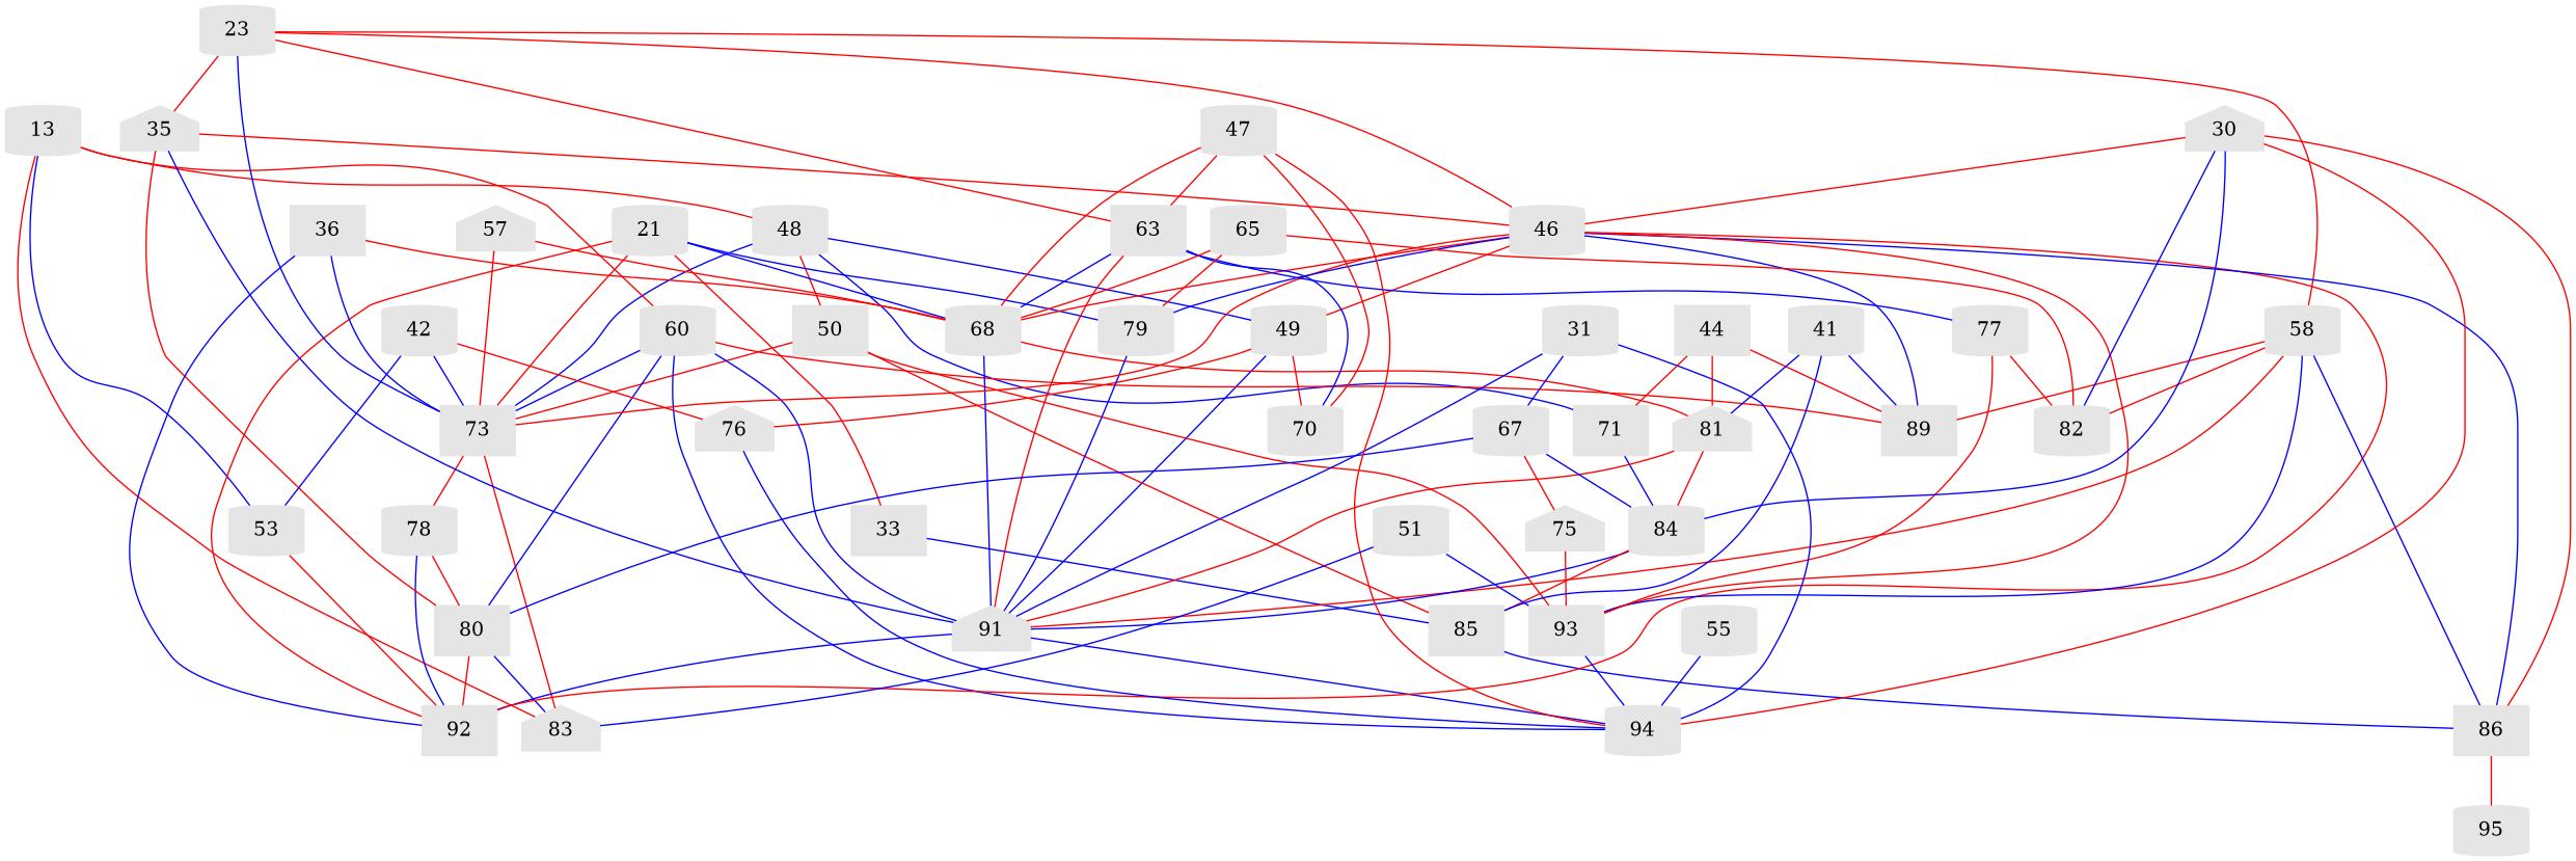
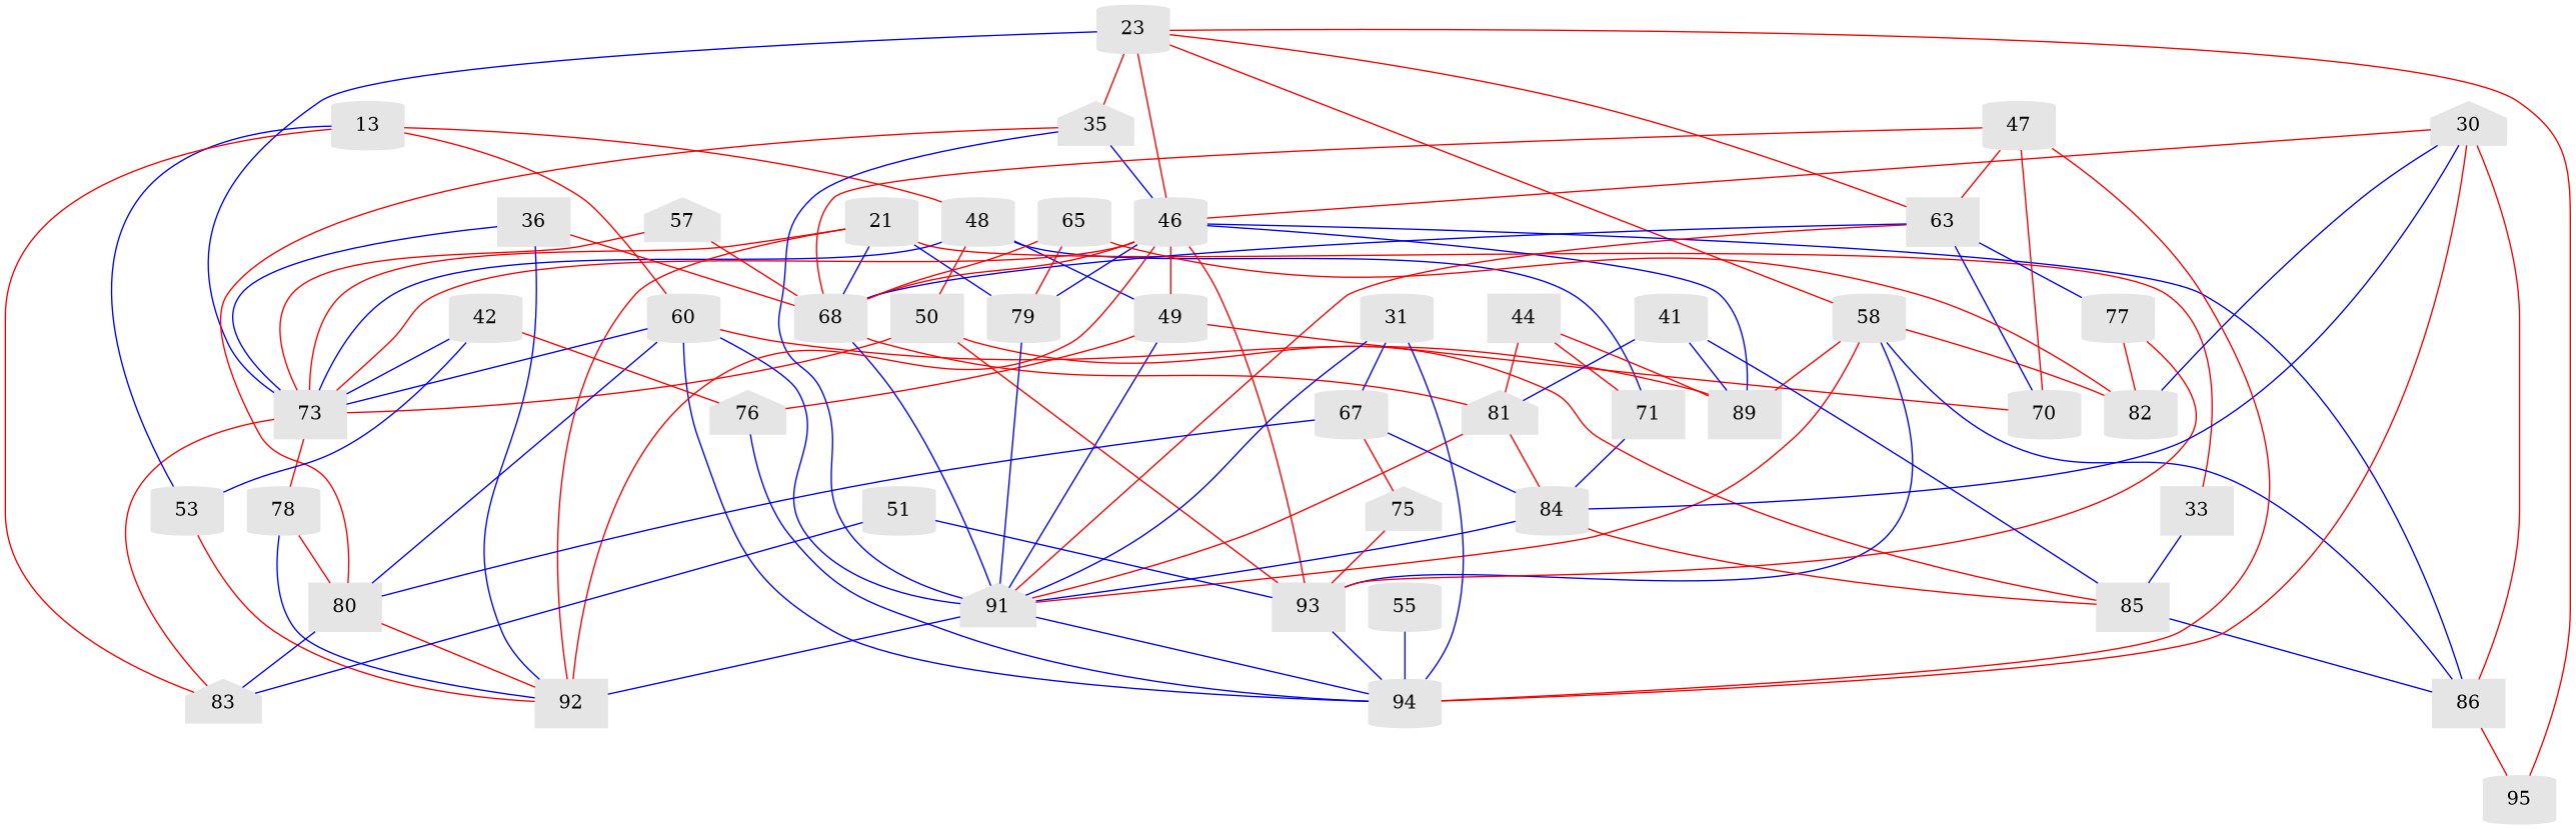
  graph {
    node [color=gray90 shape=cylinder style=filled]
    edge [color=red]
    48 [super="+37"]
    73 [shape=box super="+22+41"]
    71 [shape=box super="+1"]
    49 [super="+7"]
    50 [shape=box super="+20"]
    13
    53
    60 [super="+11"]
    83 [shape=house]
    92 [shape=box super="+16+90"]
    94 [super="+45"]
    91 [shape=house super="+43+69+88+74"]
    80 [shape=box super="+56"]
    89 [shape=box super="+54"]
    33 [shape=box]
    21
    68 [super="+9+40"]
    79 [super="+4"]
    85 [shape=box]
    81 [shape=house]
    78
    23 [super="+12"]
    35 [shape=house super="+34"]
    46 [super="+10+28+27"]
    58 [super="+6"]
    63 [shape=box super="+32"]
    95
    86 [shape=box super="+26+3"]
    93 [shape=box super="+59"]
    82
    70
    77 [super="+25"]
    30 [shape=house]
    84 [super="+64"]
    31 [super="+17"]
    67
    75 [shape=house]
    n38 [label=36 shape=box]
    42 [super="+5"]
    76 [shape=house]
    44 [shape=box]
    47 [super="+18"]
    51
    55
    57 [shape=house]
    n46 [label=41 super="+36"]
    65
    48 -- 73 [color=blue weight=2]
    48 -- 71 [color=blue]
    48 -- 49 [color=blue]
    48 -- 50
    73 -- 83
    73 -- 78
    71 -- 84 [color=blue]
    49 -- 91 [color=blue]
    49 -- 70 [weight=2]
    49 -- 76
    50 -- 73
    50 -- 85
    50 -- 93 [weight=2]
    13 -- 48
    13 -- 53 [color=blue]
    13 -- 60
    13 -- 83
    53 -- 92 [weight=2]
    60 -- 73 [color=blue]
    60 -- 94 [color=blue]
    60 -- 91 [color=blue]
    60 -- 80 [color=blue weight=2]
    60 -- 89
    91 -- 92 [color=blue weight=6]
    91 -- 94 [color=blue]
    80 -- 83 [color=blue]
    80 -- 92
    33 -- 85 [color=blue]
    21 -- 73 [weight=3]
    21 -- 92
    21 -- 33
    21 -- 68 [color=blue]
    21 -- 79 [color=blue]
    68 -- 91 [color=blue weight=2]
    68 -- 81
    79 -- 91 [color=blue weight=2]
    85 -- 86 [color=blue weight=2]
    81 -- 91
    81 -- 84 [weight=2]
    78 -- 92 [color=blue]
    78 -- 80
    23 -- 73 [color=blue weight=2]
    23 -- 35 [weight=2]
    23 -- 46
    23 -- 58
    23 -- 63
+   23 -- 95
    35 -- 91 [color=blue]
    35 -- 80
-   35 -- 46
+   35 -- 46 [color=blue]
    46 -- 73 [weight=2]
    46 -- 49 [weight=2]
    46 -- 92
    46 -- 89 [color=blue]
    46 -- 68 [weight=2]
    46 -- 79 [color=blue]
    46 -- 86 [color=blue]
    46 -- 93
    58 -- 91
    58 -- 89
    58 -- 86 [color=blue]
    58 -- 93 [color=blue]
    58 -- 82
    63 -- 91
    63 -- 68 [color=blue]
    63 -- 70 [color=blue weight=2]
    63 -- 77 [color=blue]
    86 -- 95
    93 -- 94 [color=blue weight=2]
    77 -- 93
    77 -- 82
    30 -- 94 [weight=2]
    30 -- 46
    30 -- 86 [weight=2]
    30 -- 82 [color=blue]
    30 -- 84 [color=blue]
    84 -- 91 [color=blue weight=2]
    84 -- 85
    31 -- 94 [color=blue weight=2]
    31 -- 91 [color=blue]
    31 -- 67 [color=blue]
    67 -- 80 [color=blue]
    67 -- 84 [color=blue]
    67 -- 75
    75 -- 93
    n38 -- 73 [color=blue]
    n38 -- 92 [color=blue weight=2]
    n38 -- 68
    42 -- 73 [color=blue weight=2]
    42 -- 53 [color=blue]
    42 -- 76
    76 -- 94 [color=blue]
    44 -- 71
    44 -- 89
    44 -- 81
    47 -- 94
    47 -- 68
    47 -- 63
    47 -- 70
    51 -- 83 [color=blue]
    51 -- 93 [color=blue]
    55 -- 94 [color=blue weight=2]
    57 -- 73
    57 -- 68
    n46 -- 89 [color=blue]
    n46 -- 85 [color=blue]
    n46 -- 81 [color=blue weight=2]
    65 -- 68
    65 -- 79
    65 -- 82
  }
